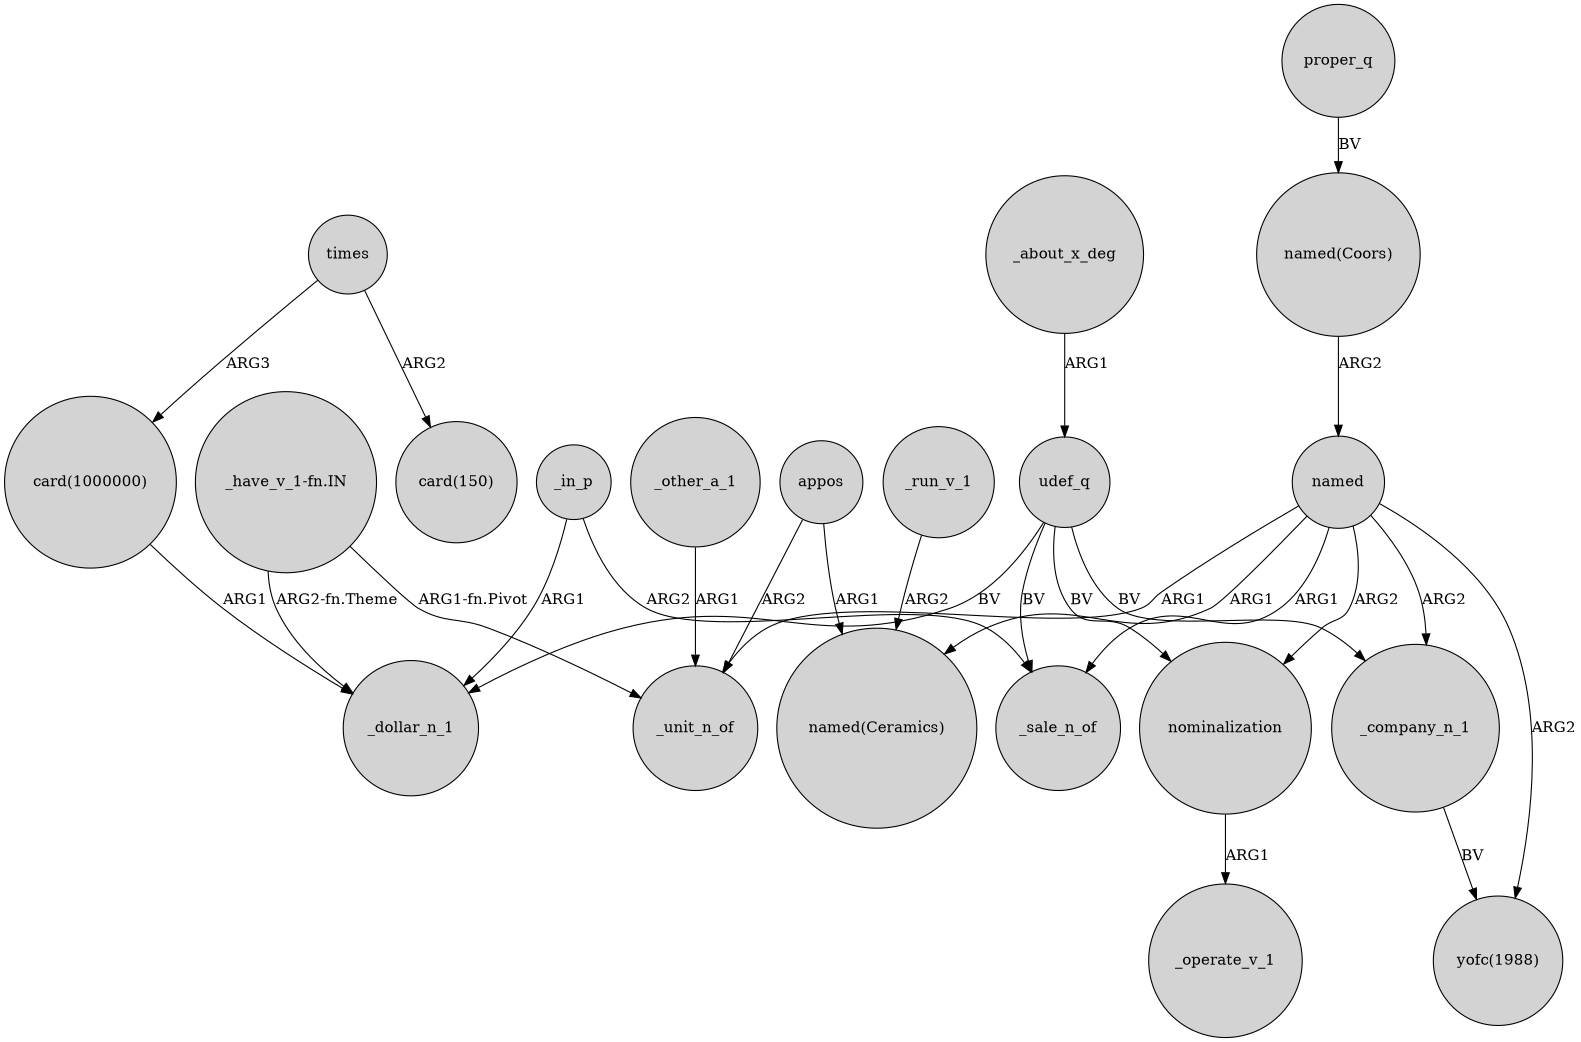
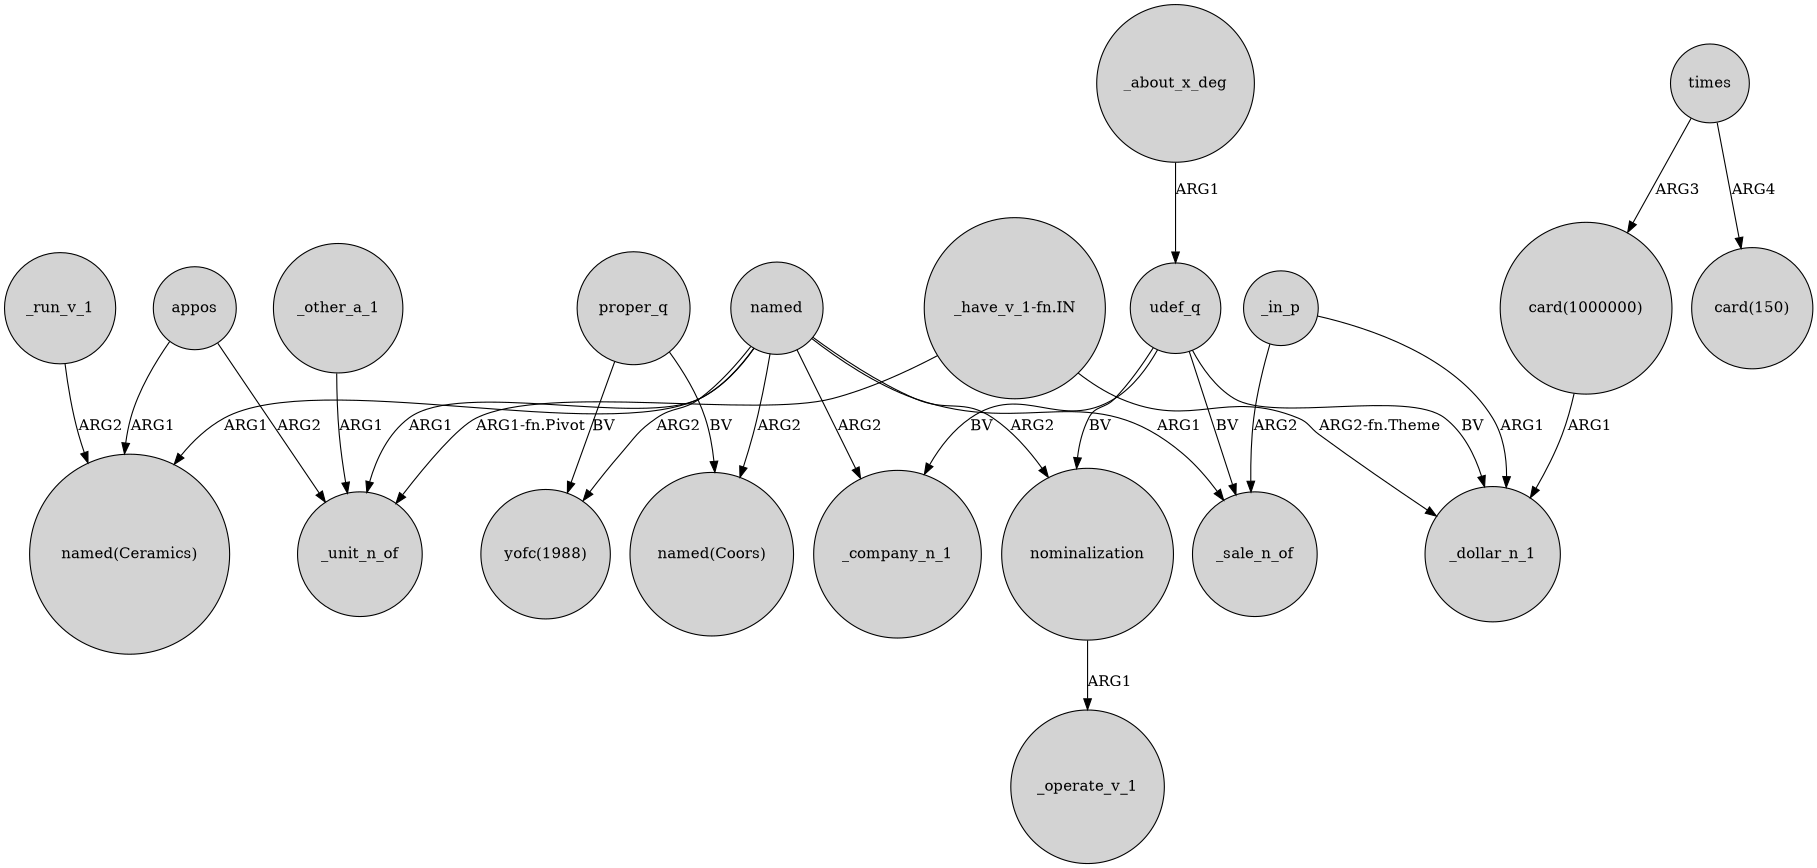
  digraph {
    fontname="DejaVu Serif"
    node [fontname="DejaVu Serif" shape=circle style=filled]
    edge [fontname="DejaVu Serif"]
    "card(1000000)"
    _dollar_n_1
    _run_v_1
    "named(Ceramics)"
    _other_a_1
    _unit_n_of
    nominalization
    _operate_v_1
    n9 [label=named]
    _company_n_1
    _sale_n_of
    "yofc(1988)"
    "named(Coors)"
    proper_q
    "_have_v_1-fn.IN"
    _about_x_deg
    udef_q
    _in_p
    times
    "card(150)"
    appos
    "card(1000000)" -> _dollar_n_1 [label=ARG1]
    _run_v_1 -> "named(Ceramics)" [label=ARG2]
    _other_a_1 -> _unit_n_of [label=ARG1]
    nominalization -> _operate_v_1 [label=ARG1]
    n9 -> "named(Ceramics)" [label=ARG1]
    n9 -> _unit_n_of [label=ARG1]
    n9 -> nominalization [label=ARG2]
    n9 -> _company_n_1 [label=ARG2]
    n9 -> _sale_n_of [label=ARG1]
    n9 -> "yofc(1988)" [label=ARG2]
-   "named(Coors)" -> n9 [label=ARG2]
-   _company_n_1 -> "yofc(1988)" [label=BV]
+   n9 -> "named(Coors)" [label=ARG2]
+   proper_q -> "yofc(1988)" [label=BV]
    proper_q -> "named(Coors)" [label=BV]
    "_have_v_1-fn.IN" -> _dollar_n_1 [label="ARG2-fn.Theme"]
    "_have_v_1-fn.IN" -> _unit_n_of [label="ARG1-fn.Pivot"]
    _about_x_deg -> udef_q [label=ARG1]
    udef_q -> _dollar_n_1 [label=BV]
    udef_q -> nominalization [label=BV]
    udef_q -> _company_n_1 [label=BV]
    udef_q -> _sale_n_of [label=BV]
    _in_p -> _dollar_n_1 [label=ARG1]
    _in_p -> _sale_n_of [label=ARG2]
    times -> "card(1000000)" [label=ARG3]
-   times -> "card(150)" [label=ARG2]
+   times -> "card(150)" [label=ARG4]
    appos -> "named(Ceramics)" [label=ARG1]
    appos -> _unit_n_of [label=ARG2]
  }
